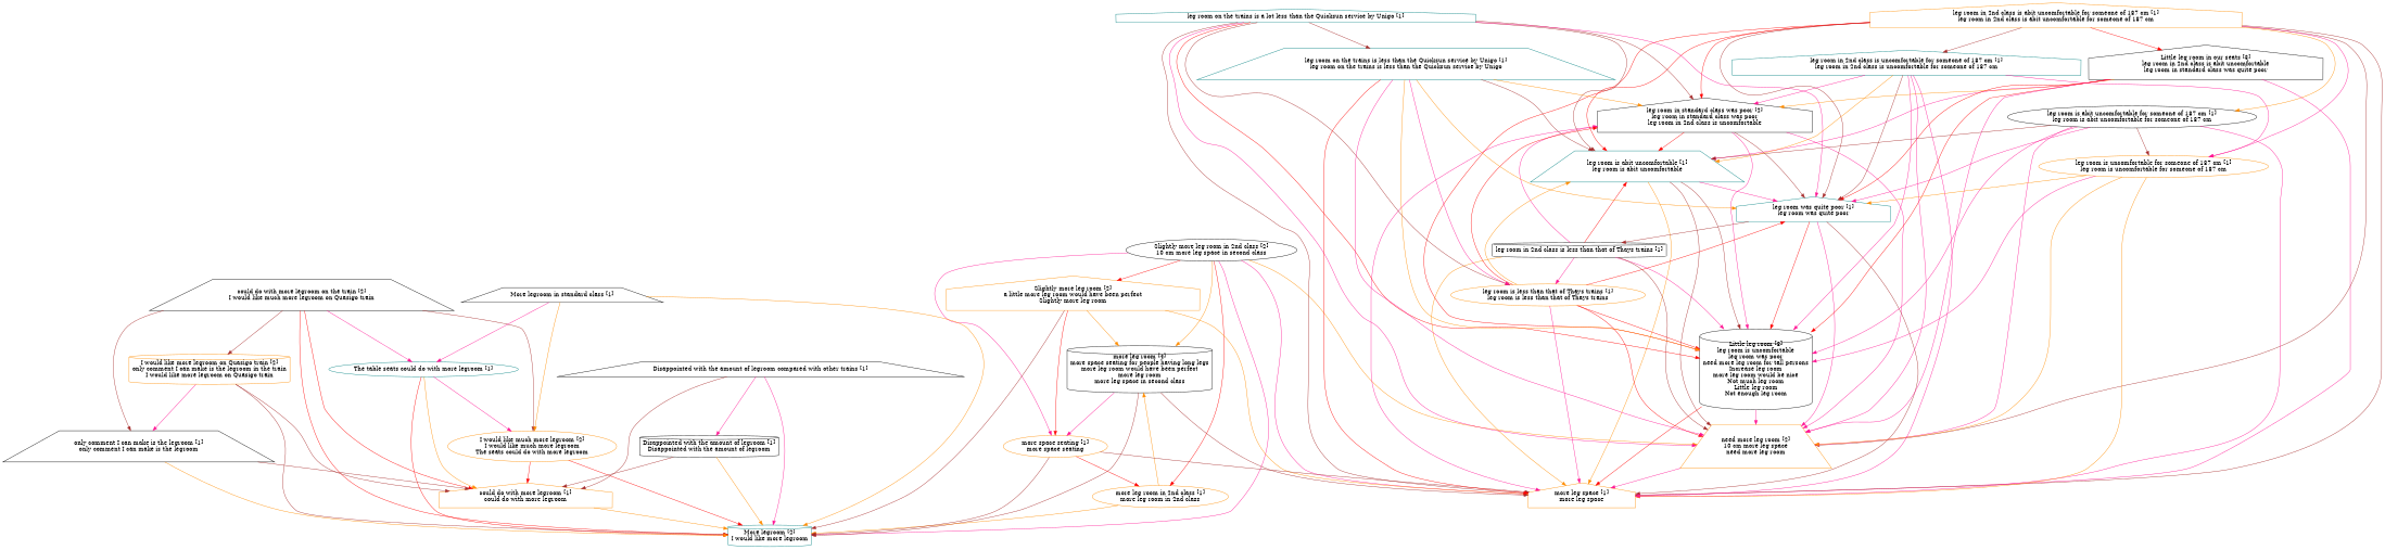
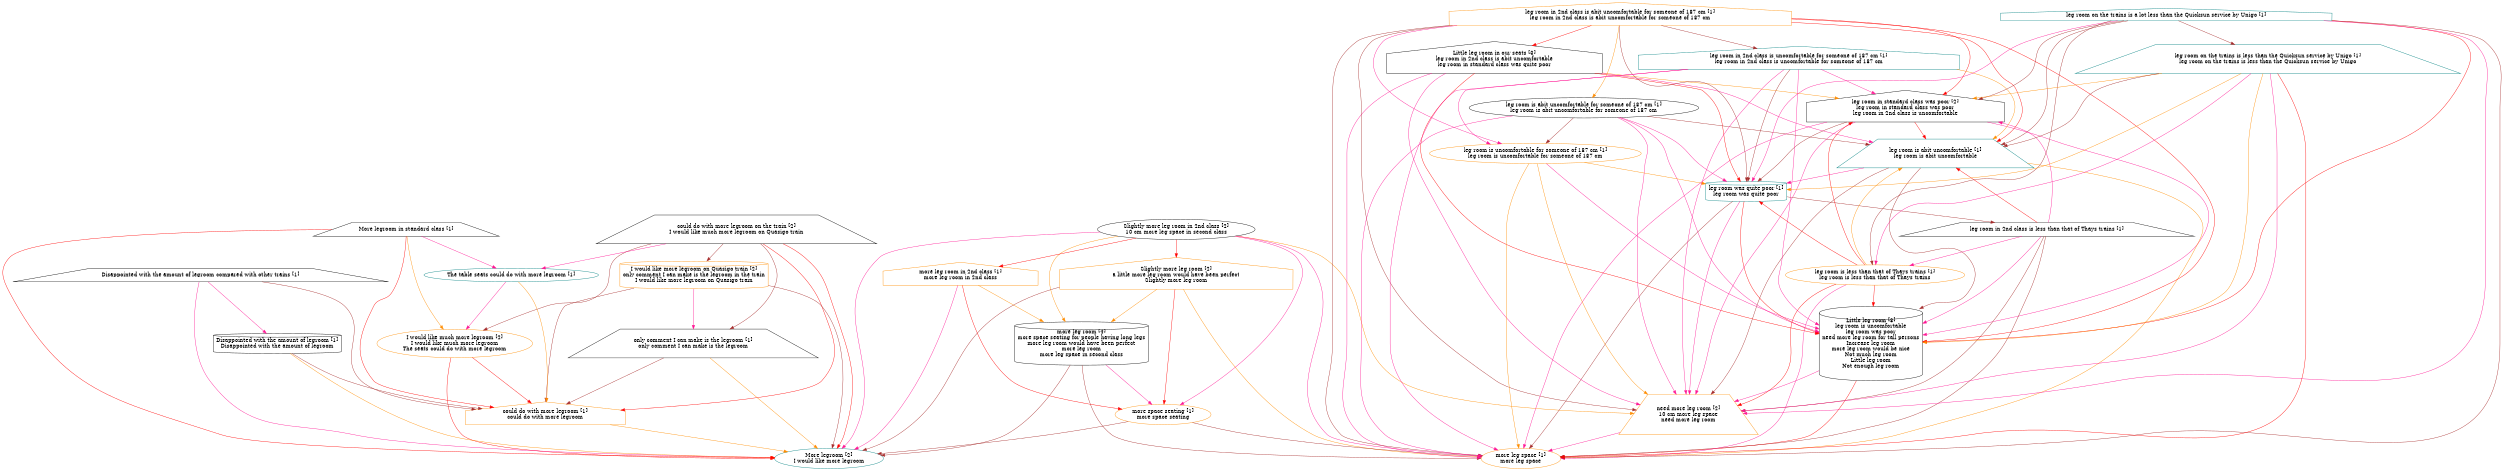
  digraph {
    node [color=black shape=house]
    edge [color=deeppink]
    "could do with more legroom on the train [2]\nI would like much more legroom on Quasigo train" [shape=trapezium]
-   "More legroom [2]\nI would like more legroom" [color=teal shape=cylinder]
+   "More legroom [2]\nI would like more legroom" [color=teal shape=ellipse]
    "I would like more legroom on Quasigo train [2]\nonly comment I can make is the legroom in the train\nI would like more legroom on Quasigo train" [color=darkorange shape=cylinder]
    "I would like much more legroom [2]\nI would like much more legroom\nThe seats could do with more legroom" [color=darkorange shape=ellipse]
    "The table seats could do with more legroom [1]" [color=teal shape=ellipse]
    "could do with more legroom [1]\ncould do with more legroom" [color=darkorange]
    "only comment I can make is the legroom [1]\nonly comment I can make is the legroom" [shape=trapezium]
    "Little leg room [8]\nleg room is uncomfortable\nleg room was poor\nneed more leg room for tall persons\nIncrease leg room\nmore leg room would be nice\nNot much leg room\nLittle leg room\nNot enough leg room" [shape=cylinder]
    "need more leg room [2]\n10 cm more leg space\nneed more leg room" [color=darkorange shape=trapezium]
-   "more leg space [1]\nmore leg space" [color=darkorange]
+   "more leg space [1]\nmore leg space" [color=darkorange shape=ellipse]
    "Slightly more leg room in 2nd class [2]\n10 cm more leg space in second class" [shape=ellipse]
    "Slightly more leg room [2]\na little more leg room would have been perfect\nSlightly more leg room" [color=darkorange]
    "more leg room [4]\nmore space seating for people having long legs\nmore leg room would have been perfect\nmore leg room\nmore leg space in second class" [shape=cylinder]
-   "more leg room in 2nd class [1]\nmore leg room in 2nd class" [color=darkorange shape=ellipse]
+   "more leg room in 2nd class [1]\nmore leg room in 2nd class" [color=darkorange]
    "more space seating [1]\nmore space seating" [color=darkorange shape=ellipse]
    "leg room in standard class was poor [2]\nleg room in standard class was poor\nleg room in 2nd class is uncomfortable"
    "leg room is abit uncomfortable [1]\nleg room is abit uncomfortable" [color=teal shape=trapezium]
-   "leg room was quite poor [1]\nleg room was quite poor" [color=teal]
-   "leg room in 2nd class is less than that of Thays trains [1]" [shape=cylinder]
+   "leg room was quite poor [1]\nleg room was quite poor" [color=teal shape=cylinder]
+   "leg room in 2nd class is less than that of Thays trains [1]" [shape=trapezium]
    "Little leg room in our seats [3]\nleg room in 2nd class is abit uncomfortable\nleg room in standard class was quite poor"
    "Disappointed with the amount of legroom compared with other trains [1]" [shape=trapezium]
    "Disappointed with the amount of legroom [1]\nDisappointed with the amount of legroom" [shape=cylinder]
    "More legroom in standard class [1]" [shape=trapezium]
    "leg room in 2nd class is abit uncomfortable for someone of 187 cm [1]\nleg room in 2nd class is abit uncomfortable for someone of 187 cm" [color=darkorange]
    "leg room is abit uncomfortable for someone of 187 cm [1]\nleg room is abit uncomfortable for someone of 187 cm" [shape=ellipse]
    "leg room is uncomfortable for someone of 187 cm [1]\nleg room is uncomfortable for someone of 187 cm" [color=darkorange shape=ellipse]
    "leg room in 2nd class is uncomfortable for someone of 187 cm [1]\nleg room in 2nd class is uncomfortable for someone of 187 cm" [color=teal]
    "leg room is less than that of Thays trains [1]\nleg room is less than that of Thays trains" [color=darkorange shape=ellipse]
    "leg room on the trains is a lot less than the Quicksun service by Unigo [1]" [color=teal]
    "leg room on the trains is less than the Quicksun service by Unigo [1]\nleg room on the trains is less than the Quicksun service by Unigo" [color=teal shape=trapezium]
    "could do with more legroom on the train [2]\nI would like much more legroom on Quasigo train" -> "More legroom [2]\nI would like more legroom" [color=red]
    "could do with more legroom on the train [2]\nI would like much more legroom on Quasigo train" -> "I would like more legroom on Quasigo train [2]\nonly comment I can make is the legroom in the train\nI would like more legroom on Quasigo train" [color=brown]
    "could do with more legroom on the train [2]\nI would like much more legroom on Quasigo train" -> "I would like much more legroom [2]\nI would like much more legroom\nThe seats could do with more legroom" [color=brown]
    "could do with more legroom on the train [2]\nI would like much more legroom on Quasigo train" -> "The table seats could do with more legroom [1]"
    "could do with more legroom on the train [2]\nI would like much more legroom on Quasigo train" -> "could do with more legroom [1]\ncould do with more legroom" [color=red]
    "could do with more legroom on the train [2]\nI would like much more legroom on Quasigo train" -> "only comment I can make is the legroom [1]\nonly comment I can make is the legroom" [color=brown]
    "I would like more legroom on Quasigo train [2]\nonly comment I can make is the legroom in the train\nI would like more legroom on Quasigo train" -> "More legroom [2]\nI would like more legroom" [color=brown]
    "I would like more legroom on Quasigo train [2]\nonly comment I can make is the legroom in the train\nI would like more legroom on Quasigo train" -> "could do with more legroom [1]\ncould do with more legroom" [color=brown]
    "I would like more legroom on Quasigo train [2]\nonly comment I can make is the legroom in the train\nI would like more legroom on Quasigo train" -> "only comment I can make is the legroom [1]\nonly comment I can make is the legroom"
    "I would like much more legroom [2]\nI would like much more legroom\nThe seats could do with more legroom" -> "More legroom [2]\nI would like more legroom" [color=red]
    "I would like much more legroom [2]\nI would like much more legroom\nThe seats could do with more legroom" -> "could do with more legroom [1]\ncould do with more legroom" [color=red]
-   "The table seats could do with more legroom [1]" -> "More legroom [2]\nI would like more legroom" [color=red]
    "The table seats could do with more legroom [1]" -> "I would like much more legroom [2]\nI would like much more legroom\nThe seats could do with more legroom"
    "The table seats could do with more legroom [1]" -> "could do with more legroom [1]\ncould do with more legroom" [color=darkorange]
    "could do with more legroom [1]\ncould do with more legroom" -> "More legroom [2]\nI would like more legroom" [color=darkorange]
    "only comment I can make is the legroom [1]\nonly comment I can make is the legroom" -> "More legroom [2]\nI would like more legroom" [color=darkorange]
    "only comment I can make is the legroom [1]\nonly comment I can make is the legroom" -> "could do with more legroom [1]\ncould do with more legroom" [color=brown]
    "Little leg room [8]\nleg room is uncomfortable\nleg room was poor\nneed more leg room for tall persons\nIncrease leg room\nmore leg room would be nice\nNot much leg room\nLittle leg room\nNot enough leg room" -> "need more leg room [2]\n10 cm more leg space\nneed more leg room"
    "Little leg room [8]\nleg room is uncomfortable\nleg room was poor\nneed more leg room for tall persons\nIncrease leg room\nmore leg room would be nice\nNot much leg room\nLittle leg room\nNot enough leg room" -> "more leg space [1]\nmore leg space" [color=red]
    "need more leg room [2]\n10 cm more leg space\nneed more leg room" -> "more leg space [1]\nmore leg space"
    "Slightly more leg room in 2nd class [2]\n10 cm more leg space in second class" -> "More legroom [2]\nI would like more legroom"
    "Slightly more leg room in 2nd class [2]\n10 cm more leg space in second class" -> "need more leg room [2]\n10 cm more leg space\nneed more leg room" [color=darkorange]
    "Slightly more leg room in 2nd class [2]\n10 cm more leg space in second class" -> "more leg space [1]\nmore leg space"
    "Slightly more leg room in 2nd class [2]\n10 cm more leg space in second class" -> "Slightly more leg room [2]\na little more leg room would have been perfect\nSlightly more leg room" [color=red]
    "Slightly more leg room in 2nd class [2]\n10 cm more leg space in second class" -> "more leg room [4]\nmore space seating for people having long legs\nmore leg room would have been perfect\nmore leg room\nmore leg space in second class" [color=darkorange]
    "Slightly more leg room in 2nd class [2]\n10 cm more leg space in second class" -> "more leg room in 2nd class [1]\nmore leg room in 2nd class" [color=red]
    "Slightly more leg room in 2nd class [2]\n10 cm more leg space in second class" -> "more space seating [1]\nmore space seating"
    "Slightly more leg room [2]\na little more leg room would have been perfect\nSlightly more leg room" -> "More legroom [2]\nI would like more legroom" [color=brown]
    "Slightly more leg room [2]\na little more leg room would have been perfect\nSlightly more leg room" -> "more leg space [1]\nmore leg space" [color=darkorange]
    "Slightly more leg room [2]\na little more leg room would have been perfect\nSlightly more leg room" -> "more leg room [4]\nmore space seating for people having long legs\nmore leg room would have been perfect\nmore leg room\nmore leg space in second class" [color=darkorange]
    "Slightly more leg room [2]\na little more leg room would have been perfect\nSlightly more leg room" -> "more space seating [1]\nmore space seating" [color=red]
    "more leg room [4]\nmore space seating for people having long legs\nmore leg room would have been perfect\nmore leg room\nmore leg space in second class" -> "More legroom [2]\nI would like more legroom" [color=brown]
    "more leg room [4]\nmore space seating for people having long legs\nmore leg room would have been perfect\nmore leg room\nmore leg space in second class" -> "more leg space [1]\nmore leg space" [color=brown]
    "more leg room [4]\nmore space seating for people having long legs\nmore leg room would have been perfect\nmore leg room\nmore leg space in second class" -> "more space seating [1]\nmore space seating"
-   "more leg room in 2nd class [1]\nmore leg room in 2nd class" -> "More legroom [2]\nI would like more legroom" [color=darkorange]
+   "more leg room in 2nd class [1]\nmore leg room in 2nd class" -> "More legroom [2]\nI would like more legroom"
    "more leg room in 2nd class [1]\nmore leg room in 2nd class" -> "more leg room [4]\nmore space seating for people having long legs\nmore leg room would have been perfect\nmore leg room\nmore leg space in second class" [color=darkorange]
-   "more space seating [1]\nmore space seating" -> "more leg room in 2nd class [1]\nmore leg room in 2nd class" [color=red]
+   "more leg room in 2nd class [1]\nmore leg room in 2nd class" -> "more space seating [1]\nmore space seating" [color=red]
    "more space seating [1]\nmore space seating" -> "More legroom [2]\nI would like more legroom" [color=brown]
    "more space seating [1]\nmore space seating" -> "more leg space [1]\nmore leg space" [color=brown]
    "leg room in standard class was poor [2]\nleg room in standard class was poor\nleg room in 2nd class is uncomfortable" -> "Little leg room [8]\nleg room is uncomfortable\nleg room was poor\nneed more leg room for tall persons\nIncrease leg room\nmore leg room would be nice\nNot much leg room\nLittle leg room\nNot enough leg room"
    "leg room in standard class was poor [2]\nleg room in standard class was poor\nleg room in 2nd class is uncomfortable" -> "need more leg room [2]\n10 cm more leg space\nneed more leg room"
    "leg room in standard class was poor [2]\nleg room in standard class was poor\nleg room in 2nd class is uncomfortable" -> "more leg space [1]\nmore leg space"
    "leg room in standard class was poor [2]\nleg room in standard class was poor\nleg room in 2nd class is uncomfortable" -> "leg room is abit uncomfortable [1]\nleg room is abit uncomfortable" [color=red]
    "leg room in standard class was poor [2]\nleg room in standard class was poor\nleg room in 2nd class is uncomfortable" -> "leg room was quite poor [1]\nleg room was quite poor" [color=brown]
    "leg room is abit uncomfortable [1]\nleg room is abit uncomfortable" -> "Little leg room [8]\nleg room is uncomfortable\nleg room was poor\nneed more leg room for tall persons\nIncrease leg room\nmore leg room would be nice\nNot much leg room\nLittle leg room\nNot enough leg room" [color=brown]
    "leg room is abit uncomfortable [1]\nleg room is abit uncomfortable" -> "need more leg room [2]\n10 cm more leg space\nneed more leg room" [color=brown]
    "leg room is abit uncomfortable [1]\nleg room is abit uncomfortable" -> "more leg space [1]\nmore leg space" [color=darkorange]
    "leg room is abit uncomfortable [1]\nleg room is abit uncomfortable" -> "leg room was quite poor [1]\nleg room was quite poor"
    "leg room was quite poor [1]\nleg room was quite poor" -> "Little leg room [8]\nleg room is uncomfortable\nleg room was poor\nneed more leg room for tall persons\nIncrease leg room\nmore leg room would be nice\nNot much leg room\nLittle leg room\nNot enough leg room" [color=red]
    "leg room was quite poor [1]\nleg room was quite poor" -> "need more leg room [2]\n10 cm more leg space\nneed more leg room"
    "leg room was quite poor [1]\nleg room was quite poor" -> "more leg space [1]\nmore leg space" [color=brown]
    "leg room was quite poor [1]\nleg room was quite poor" -> "leg room in 2nd class is less than that of Thays trains [1]" [color=brown]
    "leg room in 2nd class is less than that of Thays trains [1]" -> "Little leg room [8]\nleg room is uncomfortable\nleg room was poor\nneed more leg room for tall persons\nIncrease leg room\nmore leg room would be nice\nNot much leg room\nLittle leg room\nNot enough leg room"
    "leg room in 2nd class is less than that of Thays trains [1]" -> "need more leg room [2]\n10 cm more leg space\nneed more leg room" [color=brown]
-   "leg room in 2nd class is less than that of Thays trains [1]" -> "more leg space [1]\nmore leg space" [color=darkorange]
+   "leg room in 2nd class is less than that of Thays trains [1]" -> "more leg space [1]\nmore leg space" [color=brown]
    "leg room in 2nd class is less than that of Thays trains [1]" -> "leg room in standard class was poor [2]\nleg room in standard class was poor\nleg room in 2nd class is uncomfortable"
    "leg room in 2nd class is less than that of Thays trains [1]" -> "leg room is abit uncomfortable [1]\nleg room is abit uncomfortable" [color=red]
    "leg room in 2nd class is less than that of Thays trains [1]" -> "leg room is less than that of Thays trains [1]\nleg room is less than that of Thays trains"
    "Little leg room in our seats [3]\nleg room in 2nd class is abit uncomfortable\nleg room in standard class was quite poor" -> "Little leg room [8]\nleg room is uncomfortable\nleg room was poor\nneed more leg room for tall persons\nIncrease leg room\nmore leg room would be nice\nNot much leg room\nLittle leg room\nNot enough leg room" [color=red]
    "Little leg room in our seats [3]\nleg room in 2nd class is abit uncomfortable\nleg room in standard class was quite poor" -> "need more leg room [2]\n10 cm more leg space\nneed more leg room"
    "Little leg room in our seats [3]\nleg room in 2nd class is abit uncomfortable\nleg room in standard class was quite poor" -> "more leg space [1]\nmore leg space"
    "Little leg room in our seats [3]\nleg room in 2nd class is abit uncomfortable\nleg room in standard class was quite poor" -> "leg room in standard class was poor [2]\nleg room in standard class was poor\nleg room in 2nd class is uncomfortable" [color=darkorange]
    "Little leg room in our seats [3]\nleg room in 2nd class is abit uncomfortable\nleg room in standard class was quite poor" -> "leg room is abit uncomfortable [1]\nleg room is abit uncomfortable"
    "Little leg room in our seats [3]\nleg room in 2nd class is abit uncomfortable\nleg room in standard class was quite poor" -> "leg room was quite poor [1]\nleg room was quite poor" [color=red]
    "Disappointed with the amount of legroom compared with other trains [1]" -> "More legroom [2]\nI would like more legroom"
    "Disappointed with the amount of legroom compared with other trains [1]" -> "could do with more legroom [1]\ncould do with more legroom" [color=brown]
    "Disappointed with the amount of legroom compared with other trains [1]" -> "Disappointed with the amount of legroom [1]\nDisappointed with the amount of legroom"
    "Disappointed with the amount of legroom [1]\nDisappointed with the amount of legroom" -> "More legroom [2]\nI would like more legroom" [color=darkorange]
    "Disappointed with the amount of legroom [1]\nDisappointed with the amount of legroom" -> "could do with more legroom [1]\ncould do with more legroom" [color=brown]
-   "More legroom in standard class [1]" -> "More legroom [2]\nI would like more legroom" [color=darkorange]
+   "More legroom in standard class [1]" -> "More legroom [2]\nI would like more legroom" [color=red]
    "More legroom in standard class [1]" -> "I would like much more legroom [2]\nI would like much more legroom\nThe seats could do with more legroom" [color=darkorange]
    "More legroom in standard class [1]" -> "The table seats could do with more legroom [1]"
+   "More legroom in standard class [1]" -> "could do with more legroom [1]\ncould do with more legroom" [color=red]
    "leg room in 2nd class is abit uncomfortable for someone of 187 cm [1]\nleg room in 2nd class is abit uncomfortable for someone of 187 cm" -> "Little leg room [8]\nleg room is uncomfortable\nleg room was poor\nneed more leg room for tall persons\nIncrease leg room\nmore leg room would be nice\nNot much leg room\nLittle leg room\nNot enough leg room" [color=red]
    "leg room in 2nd class is abit uncomfortable for someone of 187 cm [1]\nleg room in 2nd class is abit uncomfortable for someone of 187 cm" -> "need more leg room [2]\n10 cm more leg space\nneed more leg room" [color=brown]
    "leg room in 2nd class is abit uncomfortable for someone of 187 cm [1]\nleg room in 2nd class is abit uncomfortable for someone of 187 cm" -> "more leg space [1]\nmore leg space" [color=brown]
    "leg room in 2nd class is abit uncomfortable for someone of 187 cm [1]\nleg room in 2nd class is abit uncomfortable for someone of 187 cm" -> "leg room in standard class was poor [2]\nleg room in standard class was poor\nleg room in 2nd class is uncomfortable" [color=red]
    "leg room in 2nd class is abit uncomfortable for someone of 187 cm [1]\nleg room in 2nd class is abit uncomfortable for someone of 187 cm" -> "leg room is abit uncomfortable [1]\nleg room is abit uncomfortable" [color=red]
    "leg room in 2nd class is abit uncomfortable for someone of 187 cm [1]\nleg room in 2nd class is abit uncomfortable for someone of 187 cm" -> "leg room was quite poor [1]\nleg room was quite poor" [color=brown]
    "leg room in 2nd class is abit uncomfortable for someone of 187 cm [1]\nleg room in 2nd class is abit uncomfortable for someone of 187 cm" -> "Little leg room in our seats [3]\nleg room in 2nd class is abit uncomfortable\nleg room in standard class was quite poor" [color=red]
    "leg room in 2nd class is abit uncomfortable for someone of 187 cm [1]\nleg room in 2nd class is abit uncomfortable for someone of 187 cm" -> "leg room is abit uncomfortable for someone of 187 cm [1]\nleg room is abit uncomfortable for someone of 187 cm" [color=darkorange]
    "leg room in 2nd class is abit uncomfortable for someone of 187 cm [1]\nleg room in 2nd class is abit uncomfortable for someone of 187 cm" -> "leg room is uncomfortable for someone of 187 cm [1]\nleg room is uncomfortable for someone of 187 cm"
    "leg room in 2nd class is abit uncomfortable for someone of 187 cm [1]\nleg room in 2nd class is abit uncomfortable for someone of 187 cm" -> "leg room in 2nd class is uncomfortable for someone of 187 cm [1]\nleg room in 2nd class is uncomfortable for someone of 187 cm" [color=brown]
    "leg room is abit uncomfortable for someone of 187 cm [1]\nleg room is abit uncomfortable for someone of 187 cm" -> "Little leg room [8]\nleg room is uncomfortable\nleg room was poor\nneed more leg room for tall persons\nIncrease leg room\nmore leg room would be nice\nNot much leg room\nLittle leg room\nNot enough leg room"
    "leg room is abit uncomfortable for someone of 187 cm [1]\nleg room is abit uncomfortable for someone of 187 cm" -> "need more leg room [2]\n10 cm more leg space\nneed more leg room"
    "leg room is abit uncomfortable for someone of 187 cm [1]\nleg room is abit uncomfortable for someone of 187 cm" -> "more leg space [1]\nmore leg space"
    "leg room is abit uncomfortable for someone of 187 cm [1]\nleg room is abit uncomfortable for someone of 187 cm" -> "leg room is abit uncomfortable [1]\nleg room is abit uncomfortable" [color=brown]
    "leg room is abit uncomfortable for someone of 187 cm [1]\nleg room is abit uncomfortable for someone of 187 cm" -> "leg room was quite poor [1]\nleg room was quite poor"
    "leg room is abit uncomfortable for someone of 187 cm [1]\nleg room is abit uncomfortable for someone of 187 cm" -> "leg room is uncomfortable for someone of 187 cm [1]\nleg room is uncomfortable for someone of 187 cm" [color=brown]
    "leg room is uncomfortable for someone of 187 cm [1]\nleg room is uncomfortable for someone of 187 cm" -> "Little leg room [8]\nleg room is uncomfortable\nleg room was poor\nneed more leg room for tall persons\nIncrease leg room\nmore leg room would be nice\nNot much leg room\nLittle leg room\nNot enough leg room"
    "leg room is uncomfortable for someone of 187 cm [1]\nleg room is uncomfortable for someone of 187 cm" -> "need more leg room [2]\n10 cm more leg space\nneed more leg room" [color=darkorange]
    "leg room is uncomfortable for someone of 187 cm [1]\nleg room is uncomfortable for someone of 187 cm" -> "more leg space [1]\nmore leg space" [color=darkorange]
    "leg room is uncomfortable for someone of 187 cm [1]\nleg room is uncomfortable for someone of 187 cm" -> "leg room was quite poor [1]\nleg room was quite poor" [color=darkorange]
    "leg room in 2nd class is uncomfortable for someone of 187 cm [1]\nleg room in 2nd class is uncomfortable for someone of 187 cm" -> "Little leg room [8]\nleg room is uncomfortable\nleg room was poor\nneed more leg room for tall persons\nIncrease leg room\nmore leg room would be nice\nNot much leg room\nLittle leg room\nNot enough leg room"
    "leg room in 2nd class is uncomfortable for someone of 187 cm [1]\nleg room in 2nd class is uncomfortable for someone of 187 cm" -> "need more leg room [2]\n10 cm more leg space\nneed more leg room"
    "leg room in 2nd class is uncomfortable for someone of 187 cm [1]\nleg room in 2nd class is uncomfortable for someone of 187 cm" -> "more leg space [1]\nmore leg space"
    "leg room in 2nd class is uncomfortable for someone of 187 cm [1]\nleg room in 2nd class is uncomfortable for someone of 187 cm" -> "leg room in standard class was poor [2]\nleg room in standard class was poor\nleg room in 2nd class is uncomfortable"
    "leg room in 2nd class is uncomfortable for someone of 187 cm [1]\nleg room in 2nd class is uncomfortable for someone of 187 cm" -> "leg room is abit uncomfortable [1]\nleg room is abit uncomfortable" [color=darkorange]
    "leg room in 2nd class is uncomfortable for someone of 187 cm [1]\nleg room in 2nd class is uncomfortable for someone of 187 cm" -> "leg room was quite poor [1]\nleg room was quite poor" [color=brown]
    "leg room in 2nd class is uncomfortable for someone of 187 cm [1]\nleg room in 2nd class is uncomfortable for someone of 187 cm" -> "leg room is uncomfortable for someone of 187 cm [1]\nleg room is uncomfortable for someone of 187 cm"
    "leg room is less than that of Thays trains [1]\nleg room is less than that of Thays trains" -> "Little leg room [8]\nleg room is uncomfortable\nleg room was poor\nneed more leg room for tall persons\nIncrease leg room\nmore leg room would be nice\nNot much leg room\nLittle leg room\nNot enough leg room" [color=red]
    "leg room is less than that of Thays trains [1]\nleg room is less than that of Thays trains" -> "need more leg room [2]\n10 cm more leg space\nneed more leg room" [color=red]
    "leg room is less than that of Thays trains [1]\nleg room is less than that of Thays trains" -> "more leg space [1]\nmore leg space"
    "leg room is less than that of Thays trains [1]\nleg room is less than that of Thays trains" -> "leg room in standard class was poor [2]\nleg room in standard class was poor\nleg room in 2nd class is uncomfortable" [color=red]
    "leg room is less than that of Thays trains [1]\nleg room is less than that of Thays trains" -> "leg room is abit uncomfortable [1]\nleg room is abit uncomfortable" [color=darkorange]
    "leg room is less than that of Thays trains [1]\nleg room is less than that of Thays trains" -> "leg room was quite poor [1]\nleg room was quite poor" [color=red]
    "leg room on the trains is a lot less than the Quicksun service by Unigo [1]" -> "Little leg room [8]\nleg room is uncomfortable\nleg room was poor\nneed more leg room for tall persons\nIncrease leg room\nmore leg room would be nice\nNot much leg room\nLittle leg room\nNot enough leg room" [color=red]
    "leg room on the trains is a lot less than the Quicksun service by Unigo [1]" -> "need more leg room [2]\n10 cm more leg space\nneed more leg room"
    "leg room on the trains is a lot less than the Quicksun service by Unigo [1]" -> "more leg space [1]\nmore leg space" [color=brown]
    "leg room on the trains is a lot less than the Quicksun service by Unigo [1]" -> "leg room in standard class was poor [2]\nleg room in standard class was poor\nleg room in 2nd class is uncomfortable" [color=brown]
    "leg room on the trains is a lot less than the Quicksun service by Unigo [1]" -> "leg room is abit uncomfortable [1]\nleg room is abit uncomfortable" [color=brown]
    "leg room on the trains is a lot less than the Quicksun service by Unigo [1]" -> "leg room was quite poor [1]\nleg room was quite poor"
    "leg room on the trains is a lot less than the Quicksun service by Unigo [1]" -> "leg room is less than that of Thays trains [1]\nleg room is less than that of Thays trains" [color=brown]
    "leg room on the trains is a lot less than the Quicksun service by Unigo [1]" -> "leg room on the trains is less than the Quicksun service by Unigo [1]\nleg room on the trains is less than the Quicksun service by Unigo" [color=brown]
    "leg room on the trains is less than the Quicksun service by Unigo [1]\nleg room on the trains is less than the Quicksun service by Unigo" -> "Little leg room [8]\nleg room is uncomfortable\nleg room was poor\nneed more leg room for tall persons\nIncrease leg room\nmore leg room would be nice\nNot much leg room\nLittle leg room\nNot enough leg room" [color=darkorange]
    "leg room on the trains is less than the Quicksun service by Unigo [1]\nleg room on the trains is less than the Quicksun service by Unigo" -> "need more leg room [2]\n10 cm more leg space\nneed more leg room"
    "leg room on the trains is less than the Quicksun service by Unigo [1]\nleg room on the trains is less than the Quicksun service by Unigo" -> "more leg space [1]\nmore leg space" [color=red]
    "leg room on the trains is less than the Quicksun service by Unigo [1]\nleg room on the trains is less than the Quicksun service by Unigo" -> "leg room in standard class was poor [2]\nleg room in standard class was poor\nleg room in 2nd class is uncomfortable" [color=darkorange]
    "leg room on the trains is less than the Quicksun service by Unigo [1]\nleg room on the trains is less than the Quicksun service by Unigo" -> "leg room is abit uncomfortable [1]\nleg room is abit uncomfortable" [color=brown]
    "leg room on the trains is less than the Quicksun service by Unigo [1]\nleg room on the trains is less than the Quicksun service by Unigo" -> "leg room was quite poor [1]\nleg room was quite poor" [color=darkorange]
    "leg room on the trains is less than the Quicksun service by Unigo [1]\nleg room on the trains is less than the Quicksun service by Unigo" -> "leg room is less than that of Thays trains [1]\nleg room is less than that of Thays trains"
  }
